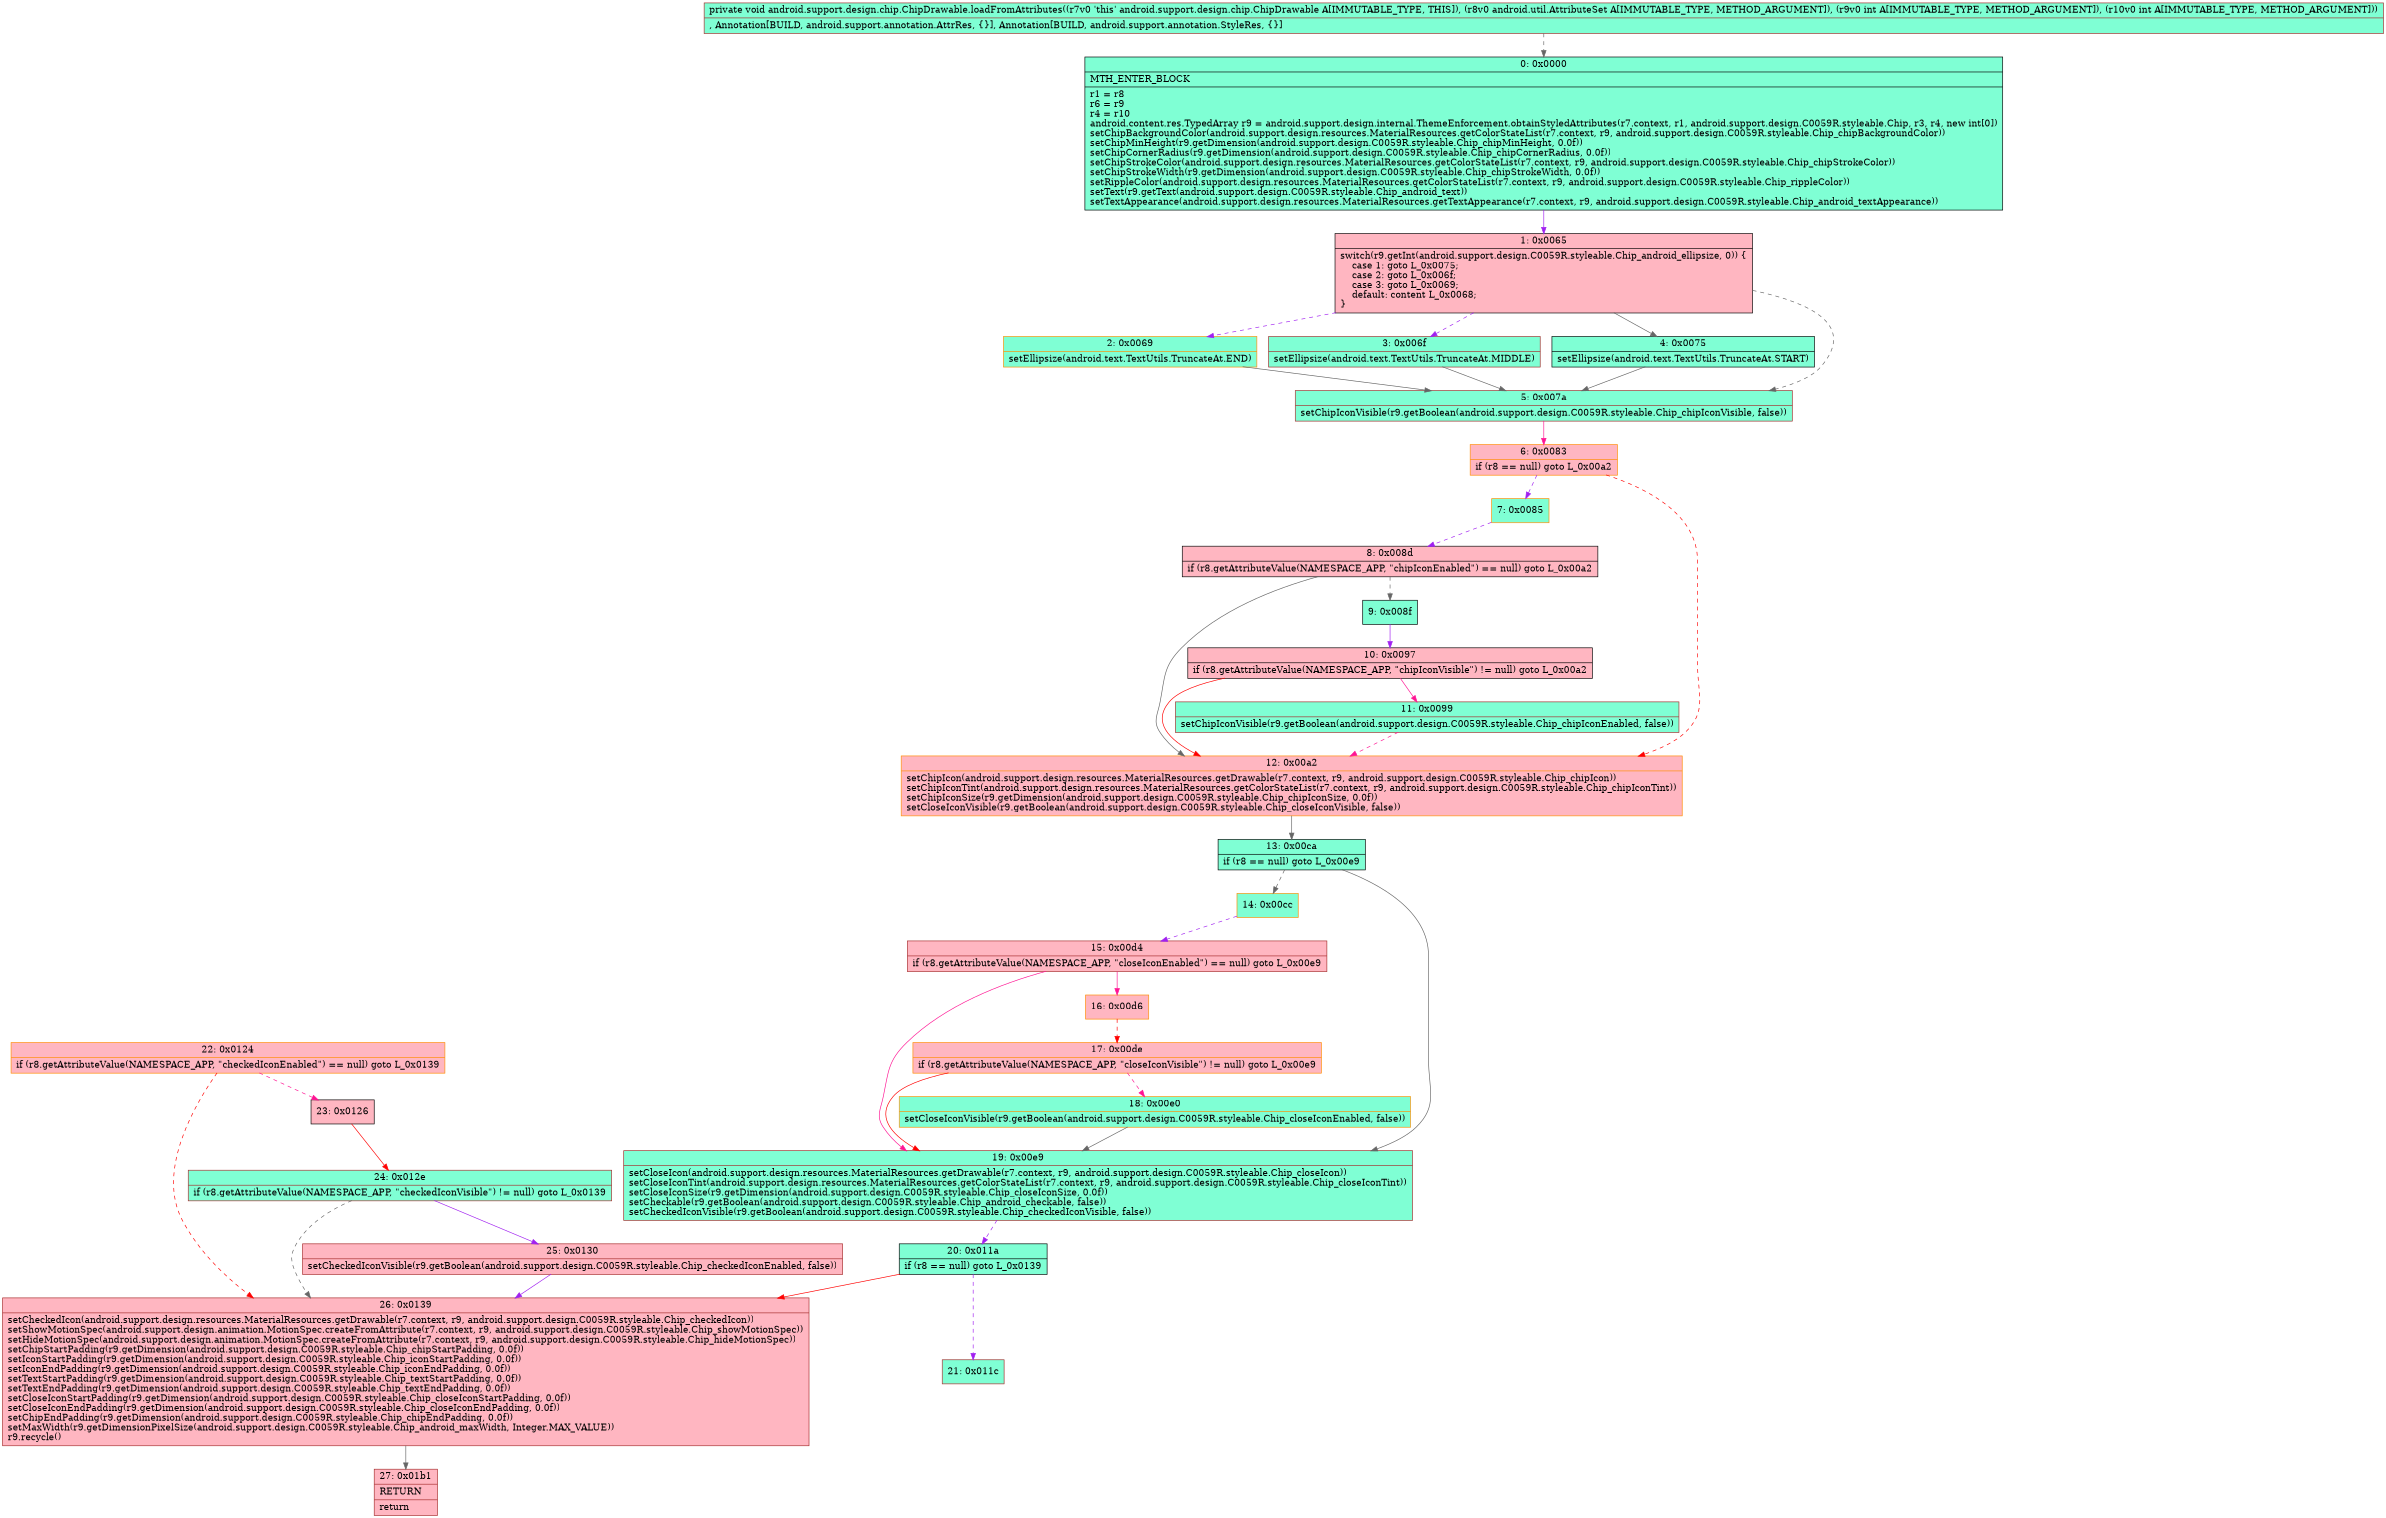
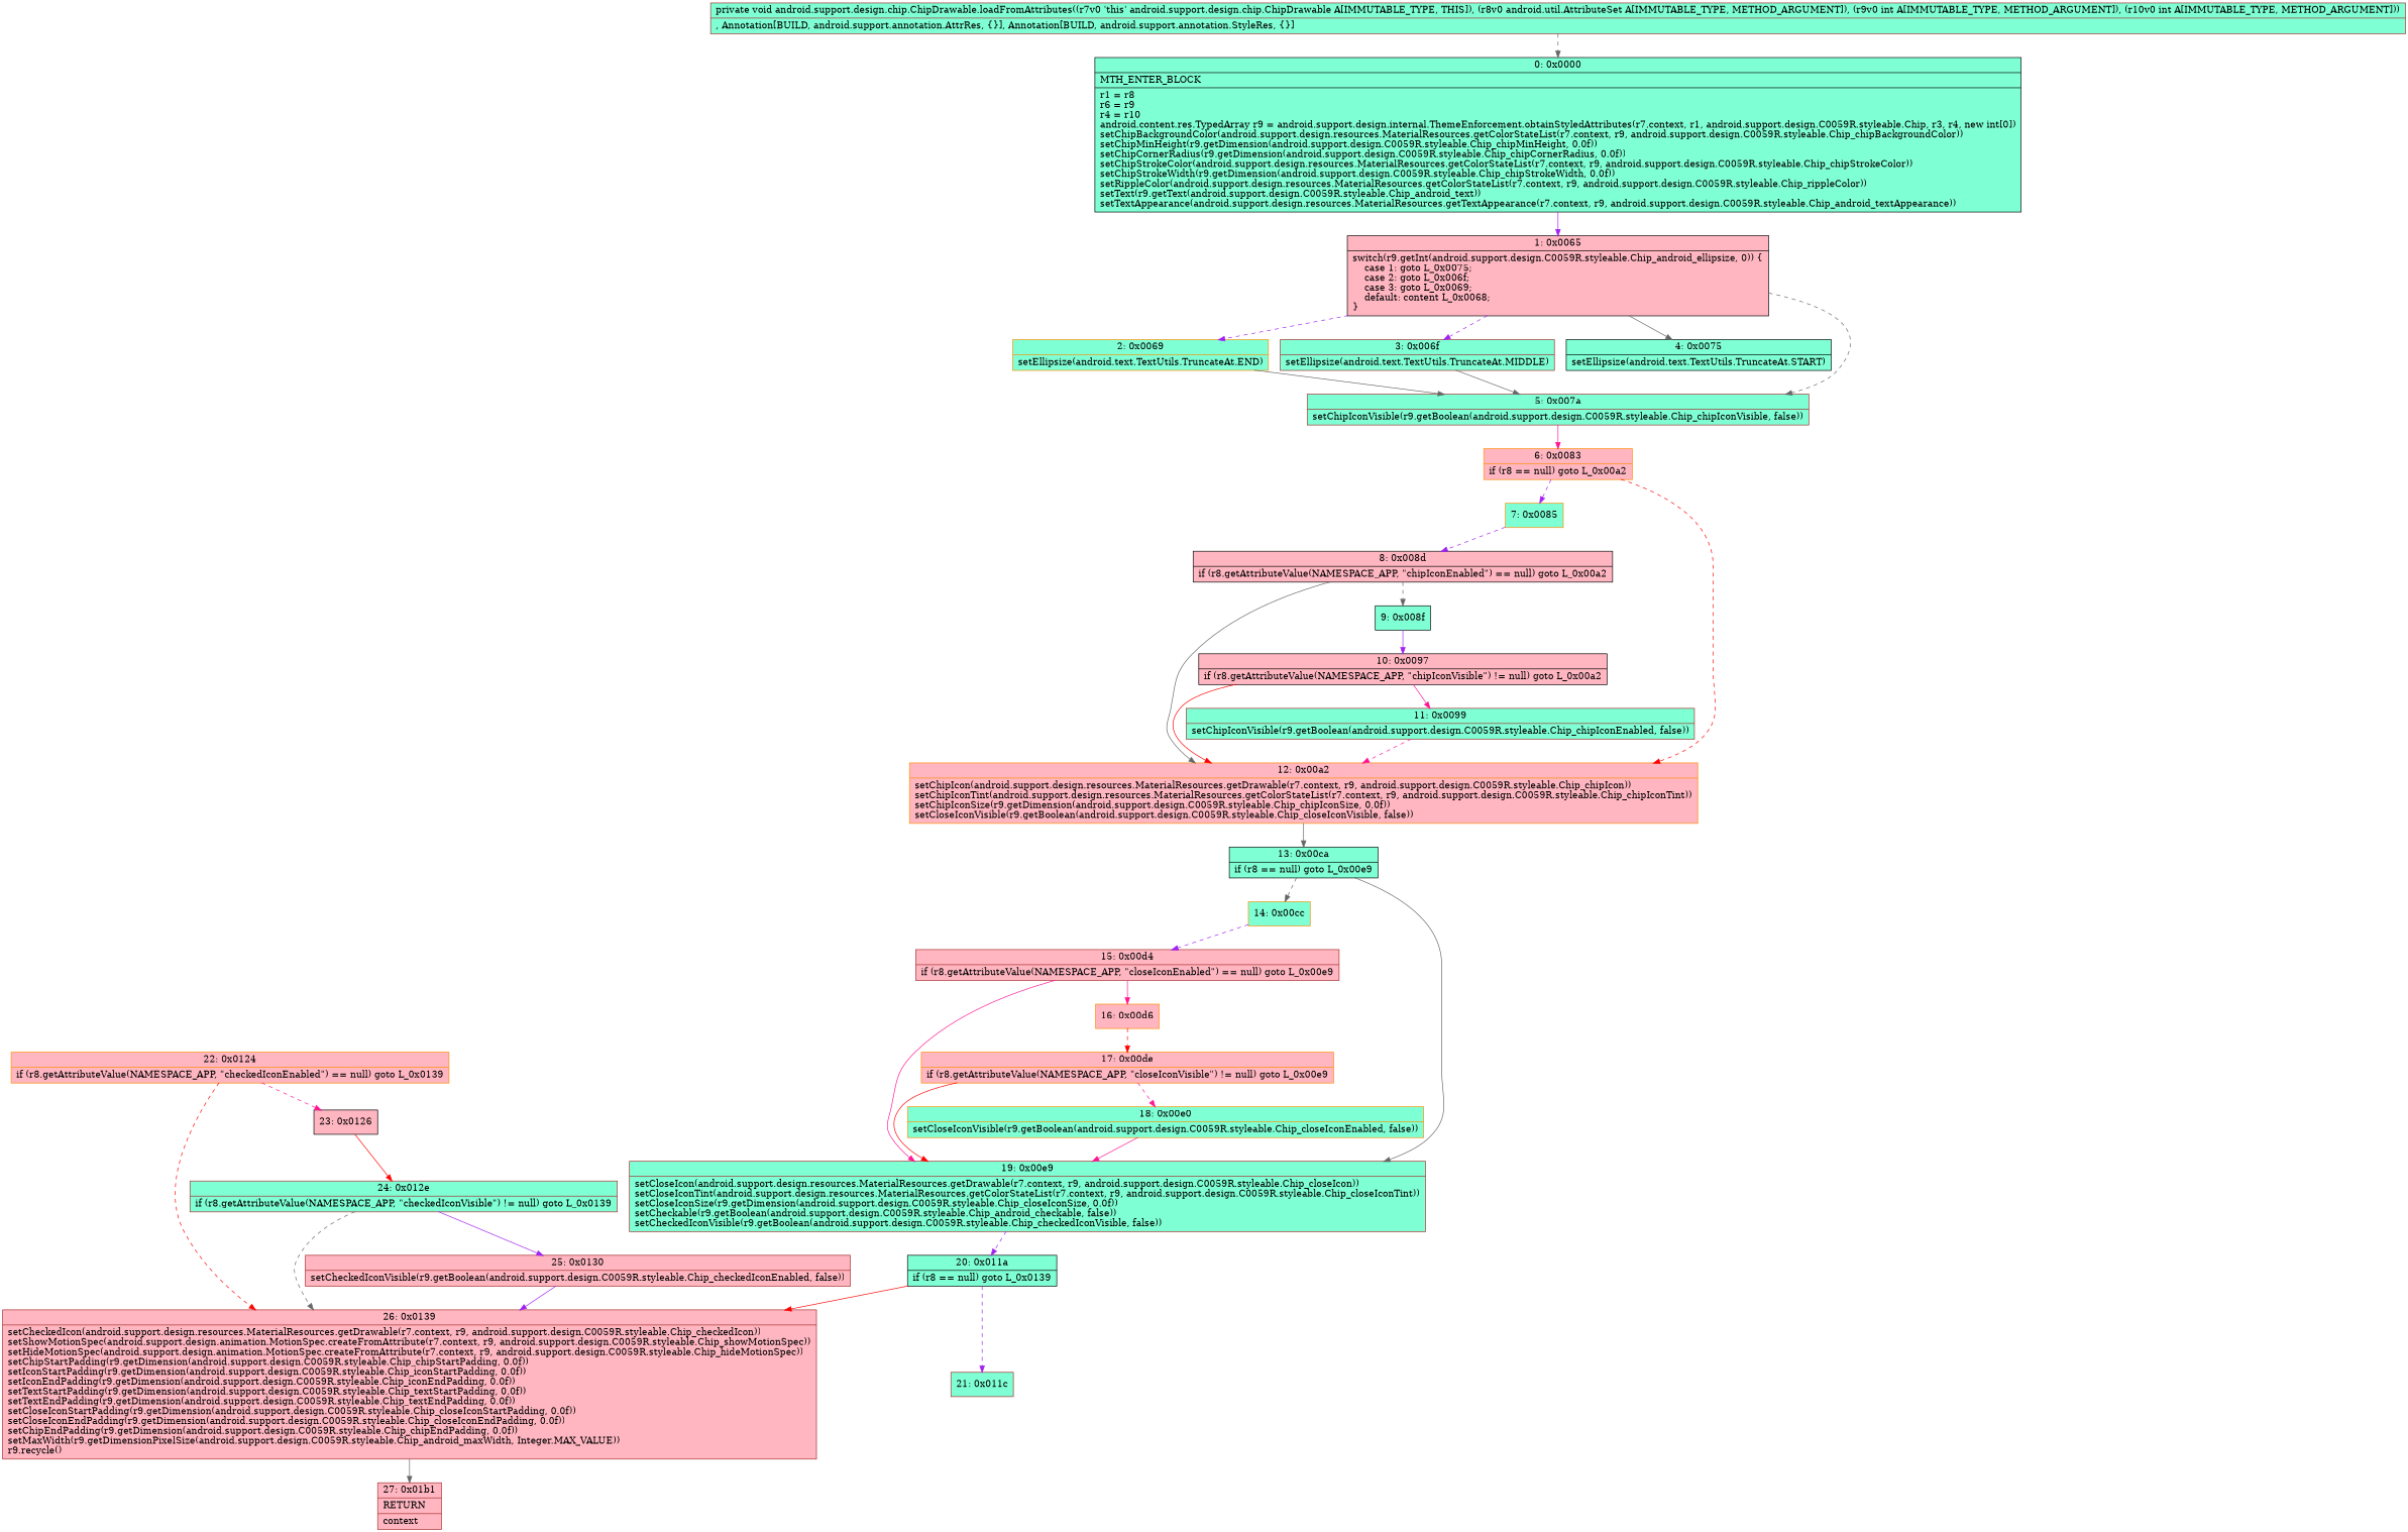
  digraph {
    node [color=brown fillcolor=aquamarine shape=record style=filled]
    edge [color=gray40 style=solid]
    n1 [color=black label="{0\:\ 0x0000|MTH_ENTER_BLOCK\l|r1 = r8\lr6 = r9\lr4 = r10\landroid.content.res.TypedArray r9 = android.support.design.internal.ThemeEnforcement.obtainStyledAttributes(r7.context, r1, android.support.design.C0059R.styleable.Chip, r3, r4, new int[0])\lsetChipBackgroundColor(android.support.design.resources.MaterialResources.getColorStateList(r7.context, r9, android.support.design.C0059R.styleable.Chip_chipBackgroundColor))\lsetChipMinHeight(r9.getDimension(android.support.design.C0059R.styleable.Chip_chipMinHeight, 0.0f))\lsetChipCornerRadius(r9.getDimension(android.support.design.C0059R.styleable.Chip_chipCornerRadius, 0.0f))\lsetChipStrokeColor(android.support.design.resources.MaterialResources.getColorStateList(r7.context, r9, android.support.design.C0059R.styleable.Chip_chipStrokeColor))\lsetChipStrokeWidth(r9.getDimension(android.support.design.C0059R.styleable.Chip_chipStrokeWidth, 0.0f))\lsetRippleColor(android.support.design.resources.MaterialResources.getColorStateList(r7.context, r9, android.support.design.C0059R.styleable.Chip_rippleColor))\lsetText(r9.getText(android.support.design.C0059R.styleable.Chip_android_text))\lsetTextAppearance(android.support.design.resources.MaterialResources.getTextAppearance(r7.context, r9, android.support.design.C0059R.styleable.Chip_android_textAppearance))\l}"]
    n2 [color=black fillcolor=lightpink label="{1\:\ 0x0065|switch(r9.getInt(android.support.design.C0059R.styleable.Chip_android_ellipsize, 0)) \{\l    case 1: goto L_0x0075;\l    case 2: goto L_0x006f;\l    case 3: goto L_0x0069;\l    default: content L_0x0068;\l\}\l}"]
    n3 [color=darkorange label="{2\:\ 0x0069|setEllipsize(android.text.TextUtils.TruncateAt.END)\l}"]
    n4 [label="{3\:\ 0x006f|setEllipsize(android.text.TextUtils.TruncateAt.MIDDLE)\l}"]
    n5 [color=black label="{4\:\ 0x0075|setEllipsize(android.text.TextUtils.TruncateAt.START)\l}"]
    n6 [label="{5\:\ 0x007a|setChipIconVisible(r9.getBoolean(android.support.design.C0059R.styleable.Chip_chipIconVisible, false))\l}"]
    n7 [color=darkorange fillcolor=lightpink label="{6\:\ 0x0083|if (r8 == null) goto L_0x00a2\l}"]
    n8 [color=darkorange label="{7\:\ 0x0085}"]
    n9 [color=darkorange fillcolor=lightpink label="{12\:\ 0x00a2|setChipIcon(android.support.design.resources.MaterialResources.getDrawable(r7.context, r9, android.support.design.C0059R.styleable.Chip_chipIcon))\lsetChipIconTint(android.support.design.resources.MaterialResources.getColorStateList(r7.context, r9, android.support.design.C0059R.styleable.Chip_chipIconTint))\lsetChipIconSize(r9.getDimension(android.support.design.C0059R.styleable.Chip_chipIconSize, 0.0f))\lsetCloseIconVisible(r9.getBoolean(android.support.design.C0059R.styleable.Chip_closeIconVisible, false))\l}"]
    n10 [color=black fillcolor=lightpink label="{8\:\ 0x008d|if (r8.getAttributeValue(NAMESPACE_APP, \"chipIconEnabled\") == null) goto L_0x00a2\l}"]
    n11 [color=black label="{13\:\ 0x00ca|if (r8 == null) goto L_0x00e9\l}"]
    n12 [color=black label="{9\:\ 0x008f}"]
    n13 [color=black fillcolor=lightpink label="{10\:\ 0x0097|if (r8.getAttributeValue(NAMESPACE_APP, \"chipIconVisible\") != null) goto L_0x00a2\l}"]
    n14 [label="{11\:\ 0x0099|setChipIconVisible(r9.getBoolean(android.support.design.C0059R.styleable.Chip_chipIconEnabled, false))\l}"]
    n15 [color=darkorange label="{14\:\ 0x00cc}"]
    n16 [label="{19\:\ 0x00e9|setCloseIcon(android.support.design.resources.MaterialResources.getDrawable(r7.context, r9, android.support.design.C0059R.styleable.Chip_closeIcon))\lsetCloseIconTint(android.support.design.resources.MaterialResources.getColorStateList(r7.context, r9, android.support.design.C0059R.styleable.Chip_closeIconTint))\lsetCloseIconSize(r9.getDimension(android.support.design.C0059R.styleable.Chip_closeIconSize, 0.0f))\lsetCheckable(r9.getBoolean(android.support.design.C0059R.styleable.Chip_android_checkable, false))\lsetCheckedIconVisible(r9.getBoolean(android.support.design.C0059R.styleable.Chip_checkedIconVisible, false))\l}"]
    n17 [fillcolor=lightpink label="{15\:\ 0x00d4|if (r8.getAttributeValue(NAMESPACE_APP, \"closeIconEnabled\") == null) goto L_0x00e9\l}"]
    n18 [color=black label="{20\:\ 0x011a|if (r8 == null) goto L_0x0139\l}"]
    n19 [color=darkorange fillcolor=lightpink label="{16\:\ 0x00d6}"]
    n20 [color=darkorange fillcolor=lightpink label="{17\:\ 0x00de|if (r8.getAttributeValue(NAMESPACE_APP, \"closeIconVisible\") != null) goto L_0x00e9\l}"]
    n21 [color=darkorange label="{18\:\ 0x00e0|setCloseIconVisible(r9.getBoolean(android.support.design.C0059R.styleable.Chip_closeIconEnabled, false))\l}"]
    n22 [label="{21\:\ 0x011c}"]
    n23 [fillcolor=lightpink label="{26\:\ 0x0139|setCheckedIcon(android.support.design.resources.MaterialResources.getDrawable(r7.context, r9, android.support.design.C0059R.styleable.Chip_checkedIcon))\lsetShowMotionSpec(android.support.design.animation.MotionSpec.createFromAttribute(r7.context, r9, android.support.design.C0059R.styleable.Chip_showMotionSpec))\lsetHideMotionSpec(android.support.design.animation.MotionSpec.createFromAttribute(r7.context, r9, android.support.design.C0059R.styleable.Chip_hideMotionSpec))\lsetChipStartPadding(r9.getDimension(android.support.design.C0059R.styleable.Chip_chipStartPadding, 0.0f))\lsetIconStartPadding(r9.getDimension(android.support.design.C0059R.styleable.Chip_iconStartPadding, 0.0f))\lsetIconEndPadding(r9.getDimension(android.support.design.C0059R.styleable.Chip_iconEndPadding, 0.0f))\lsetTextStartPadding(r9.getDimension(android.support.design.C0059R.styleable.Chip_textStartPadding, 0.0f))\lsetTextEndPadding(r9.getDimension(android.support.design.C0059R.styleable.Chip_textEndPadding, 0.0f))\lsetCloseIconStartPadding(r9.getDimension(android.support.design.C0059R.styleable.Chip_closeIconStartPadding, 0.0f))\lsetCloseIconEndPadding(r9.getDimension(android.support.design.C0059R.styleable.Chip_closeIconEndPadding, 0.0f))\lsetChipEndPadding(r9.getDimension(android.support.design.C0059R.styleable.Chip_chipEndPadding, 0.0f))\lsetMaxWidth(r9.getDimensionPixelSize(android.support.design.C0059R.styleable.Chip_android_maxWidth, Integer.MAX_VALUE))\lr9.recycle()\l}"]
-   n24 [fillcolor=lightpink label="{27\:\ 0x01b1|RETURN\l|return\l}"]
+   n24 [fillcolor=lightpink label="{27\:\ 0x01b1|RETURN\l|context\l}"]
    n25 [color=darkorange fillcolor=lightpink label="{22\:\ 0x0124|if (r8.getAttributeValue(NAMESPACE_APP, \"checkedIconEnabled\") == null) goto L_0x0139\l}"]
    n26 [color=black fillcolor=lightpink label="{23\:\ 0x0126}"]
    n27 [label="{24\:\ 0x012e|if (r8.getAttributeValue(NAMESPACE_APP, \"checkedIconVisible\") != null) goto L_0x0139\l}"]
    n28 [fillcolor=lightpink label="{25\:\ 0x0130|setCheckedIconVisible(r9.getBoolean(android.support.design.C0059R.styleable.Chip_checkedIconEnabled, false))\l}"]
    n29 [label="{private void android.support.design.chip.ChipDrawable.loadFromAttributes((r7v0 'this' android.support.design.chip.ChipDrawable A[IMMUTABLE_TYPE, THIS]), (r8v0 android.util.AttributeSet A[IMMUTABLE_TYPE, METHOD_ARGUMENT]), (r9v0 int A[IMMUTABLE_TYPE, METHOD_ARGUMENT]), (r10v0 int A[IMMUTABLE_TYPE, METHOD_ARGUMENT]))  | , Annotation[BUILD, android.support.annotation.AttrRes, \{\}], Annotation[BUILD, android.support.annotation.StyleRes, \{\}]\l}"]
    n1 -> n2 [color=purple]
    n2 -> n3 [color=purple style=dashed]
    n2 -> n4 [color=purple style=dashed]
    n2 -> n5
    n2 -> n6 [style=dashed]
    n3 -> n6
    n4 -> n6
-   n5 -> n6
    n6 -> n7 [color=deeppink]
    n7 -> n8 [color=purple style=dashed]
    n7 -> n9 [color=red style=dashed]
    n8 -> n10 [color=purple style=dashed]
    n9 -> n11
    n10 -> n9
    n10 -> n12 [style=dashed]
    n11 -> n15 [style=dashed]
    n11 -> n16
    n12 -> n13 [color=purple]
    n13 -> n9 [color=red]
    n13 -> n14 [color=deeppink]
    n14 -> n9 [color=deeppink style=dashed]
    n15 -> n17 [color=purple style=dashed]
    n16 -> n18 [color=purple style=dashed]
    n17 -> n16 [color=deeppink]
    n17 -> n19 [color=deeppink]
    n18 -> n22 [color=purple style=dashed]
    n18 -> n23 [color=red]
    n19 -> n20 [color=red style=dashed]
    n20 -> n16 [color=red]
    n20 -> n21 [color=deeppink style=dashed]
-   n21 -> n16
+   n21 -> n16 [color=deeppink]
    n23 -> n24
    n25 -> n23 [color=red style=dashed]
    n25 -> n26 [color=deeppink style=dashed]
    n26 -> n27 [color=red]
    n27 -> n23 [style=dashed]
    n27 -> n28 [color=purple]
    n28 -> n23 [color=purple]
    n29 -> n1 [style=dashed]
  }
